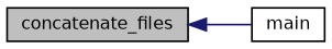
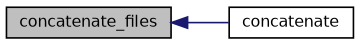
  digraph {
    rankdir=LR
    node [color=black fontname=Helvetica fontsize=10 shape=record style=filled]
    n1 [fillcolor=grey75 fontcolor=black height=0.2 label=concatenate_files width=0.4]
-   n2 [fillcolor=white height=0.2 label=main width=0.4]
+   n2 [fillcolor=white height=0.2 label=concatenate width=0.4]
    n1 -> n2 [color=midnightblue dir=back fontname=Helvetica fontsize=10 labelfontname=Helvetica labelfontsize=10 style=solid]
  }
